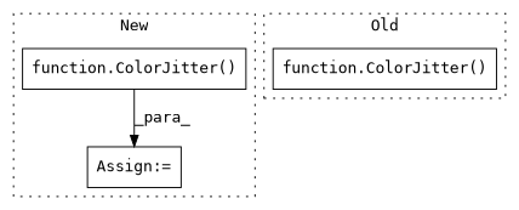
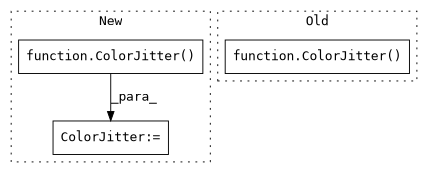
  digraph {
    fontname="DejaVu Sans Mono"
    node [a=75 shape=box fontname="DejaVu Sans Mono"]
    n1 [l=144 label="function.ColorJitter()" s=3522]
-   n2 [a=68 l=3 label="Assign:=" s=3519]
+   n2 [a=68 l=3 label="ColorJitter:=" s=3519]
    n3 [l=188 label="function.ColorJitter()" s=2687]
    subgraph cluster_1 {
      label=New
      style=dotted
      n1
      n2
    }
    subgraph cluster_2 {
      label=Old
      style=dotted
      n3
    }
    n1 -> n2 [label=_para_ fontname="DejaVu Sans Mono"]
  }
